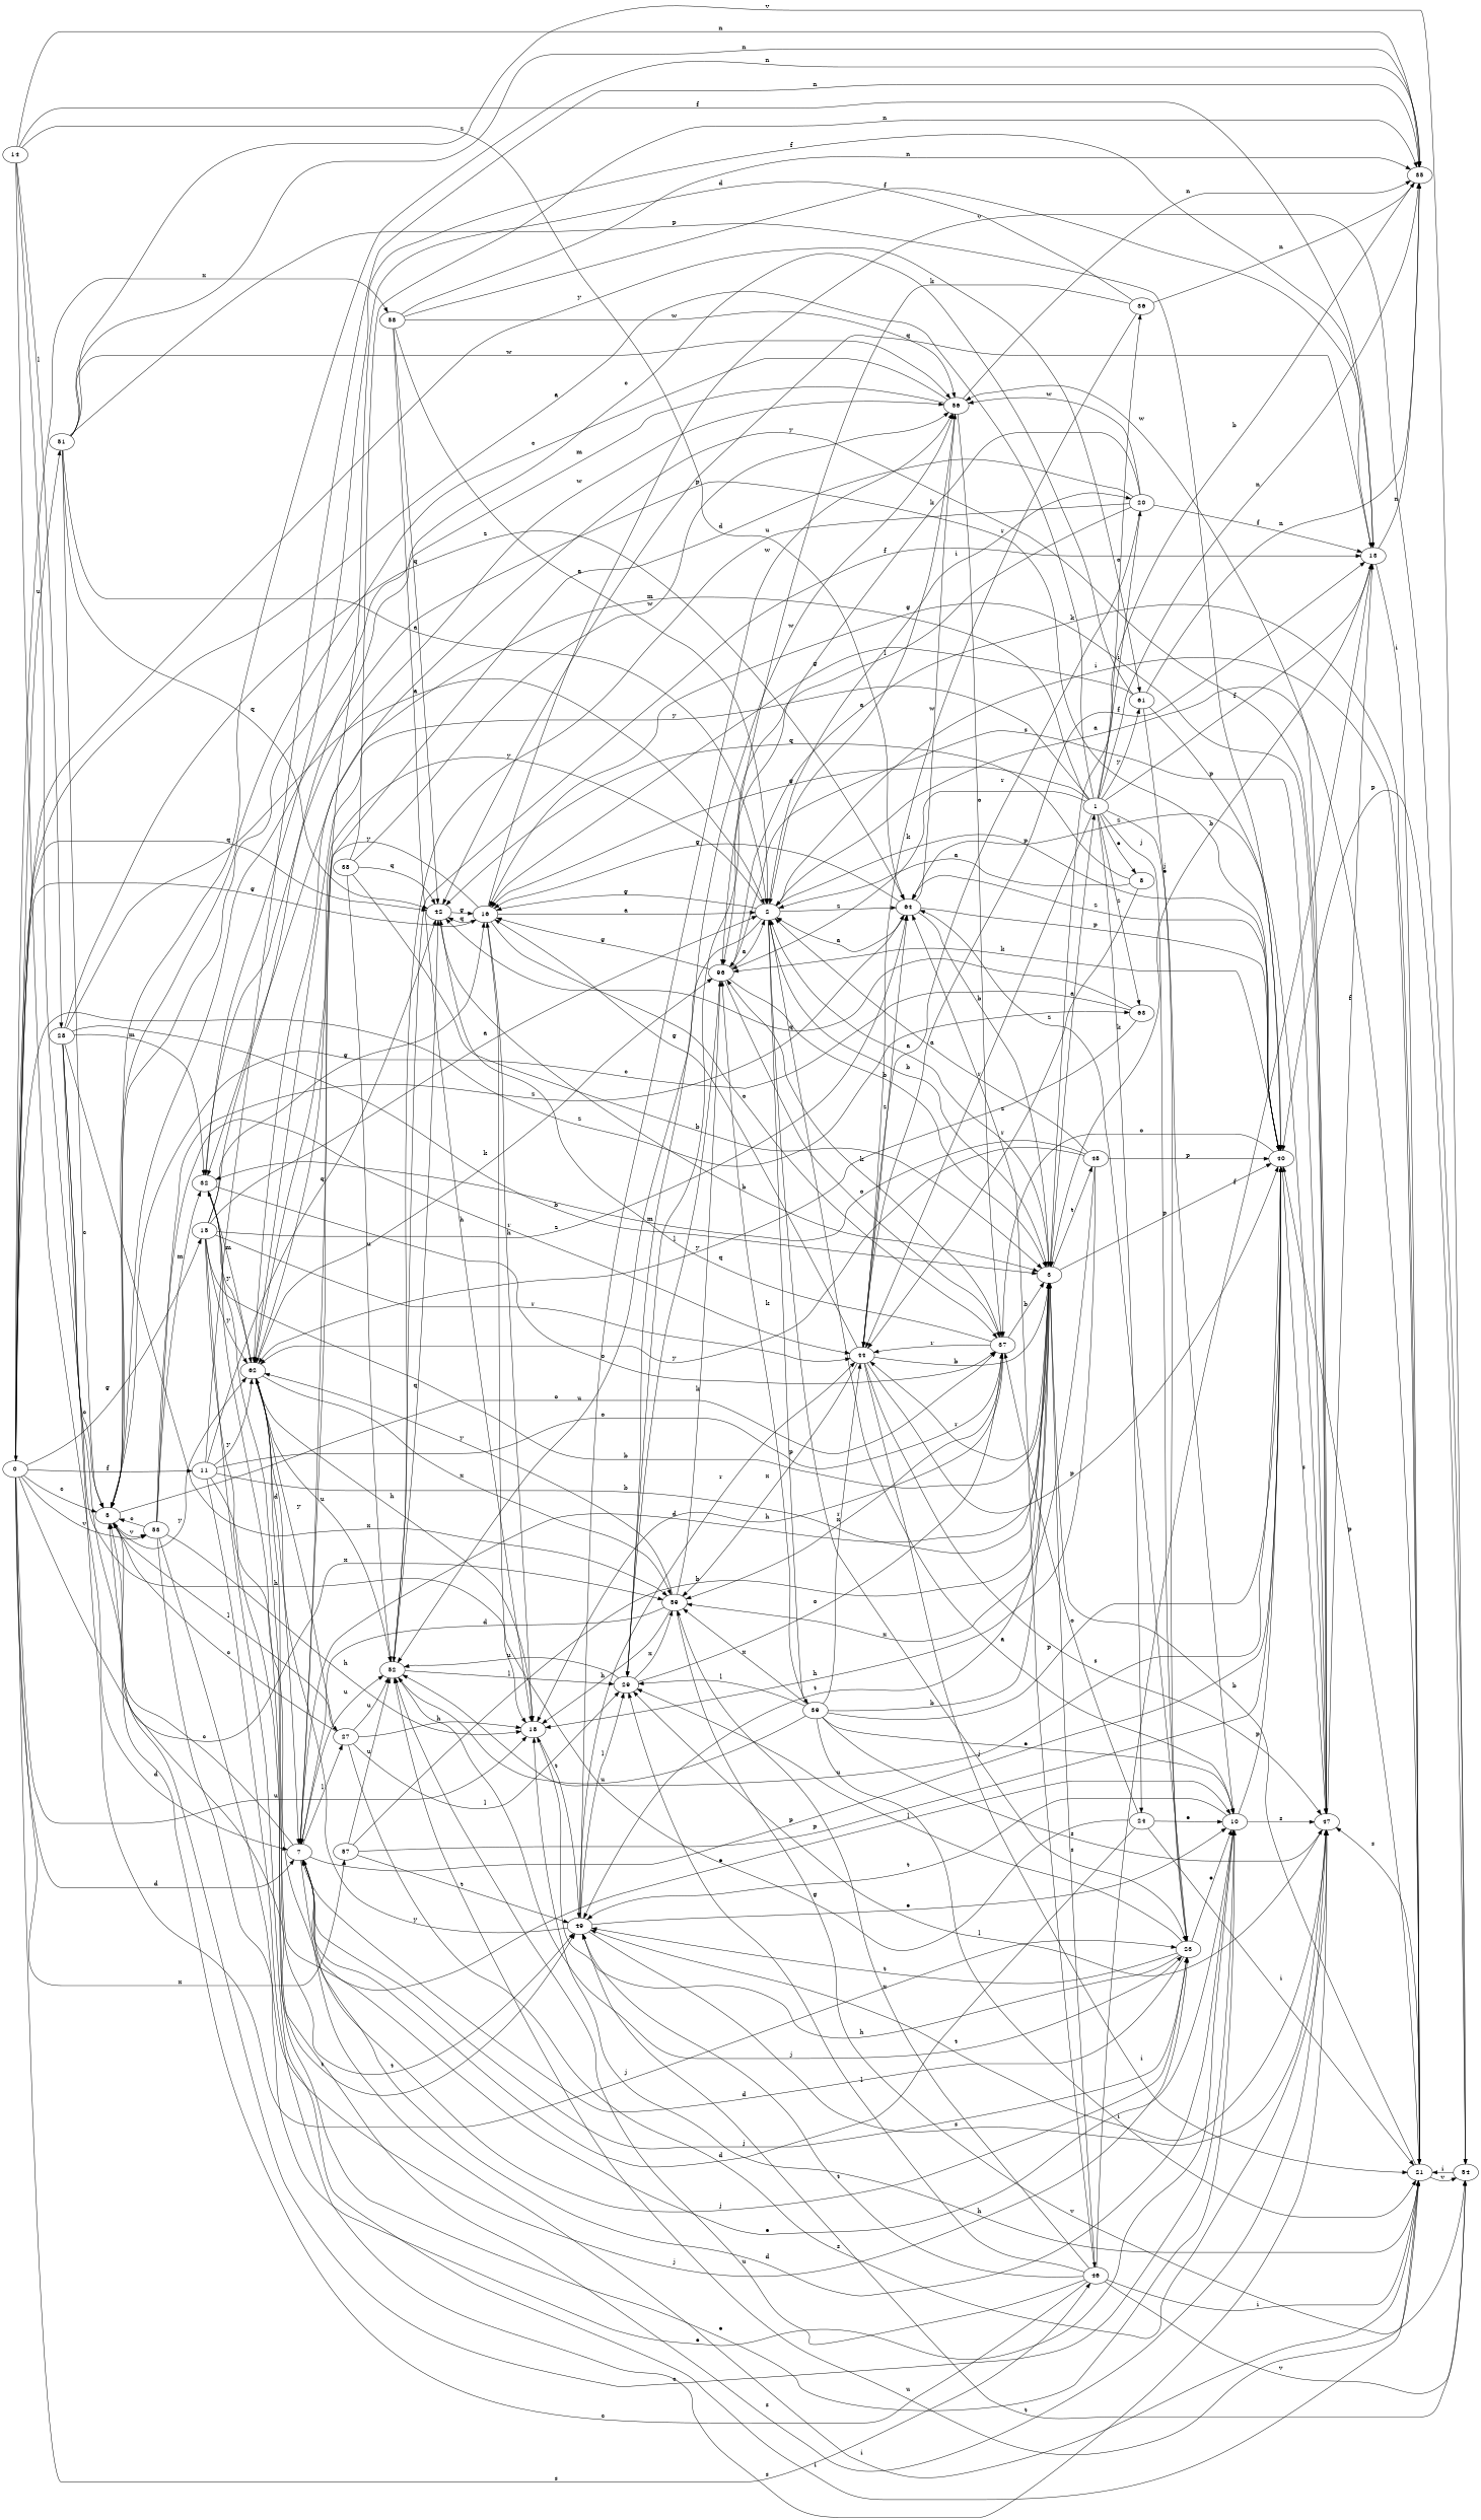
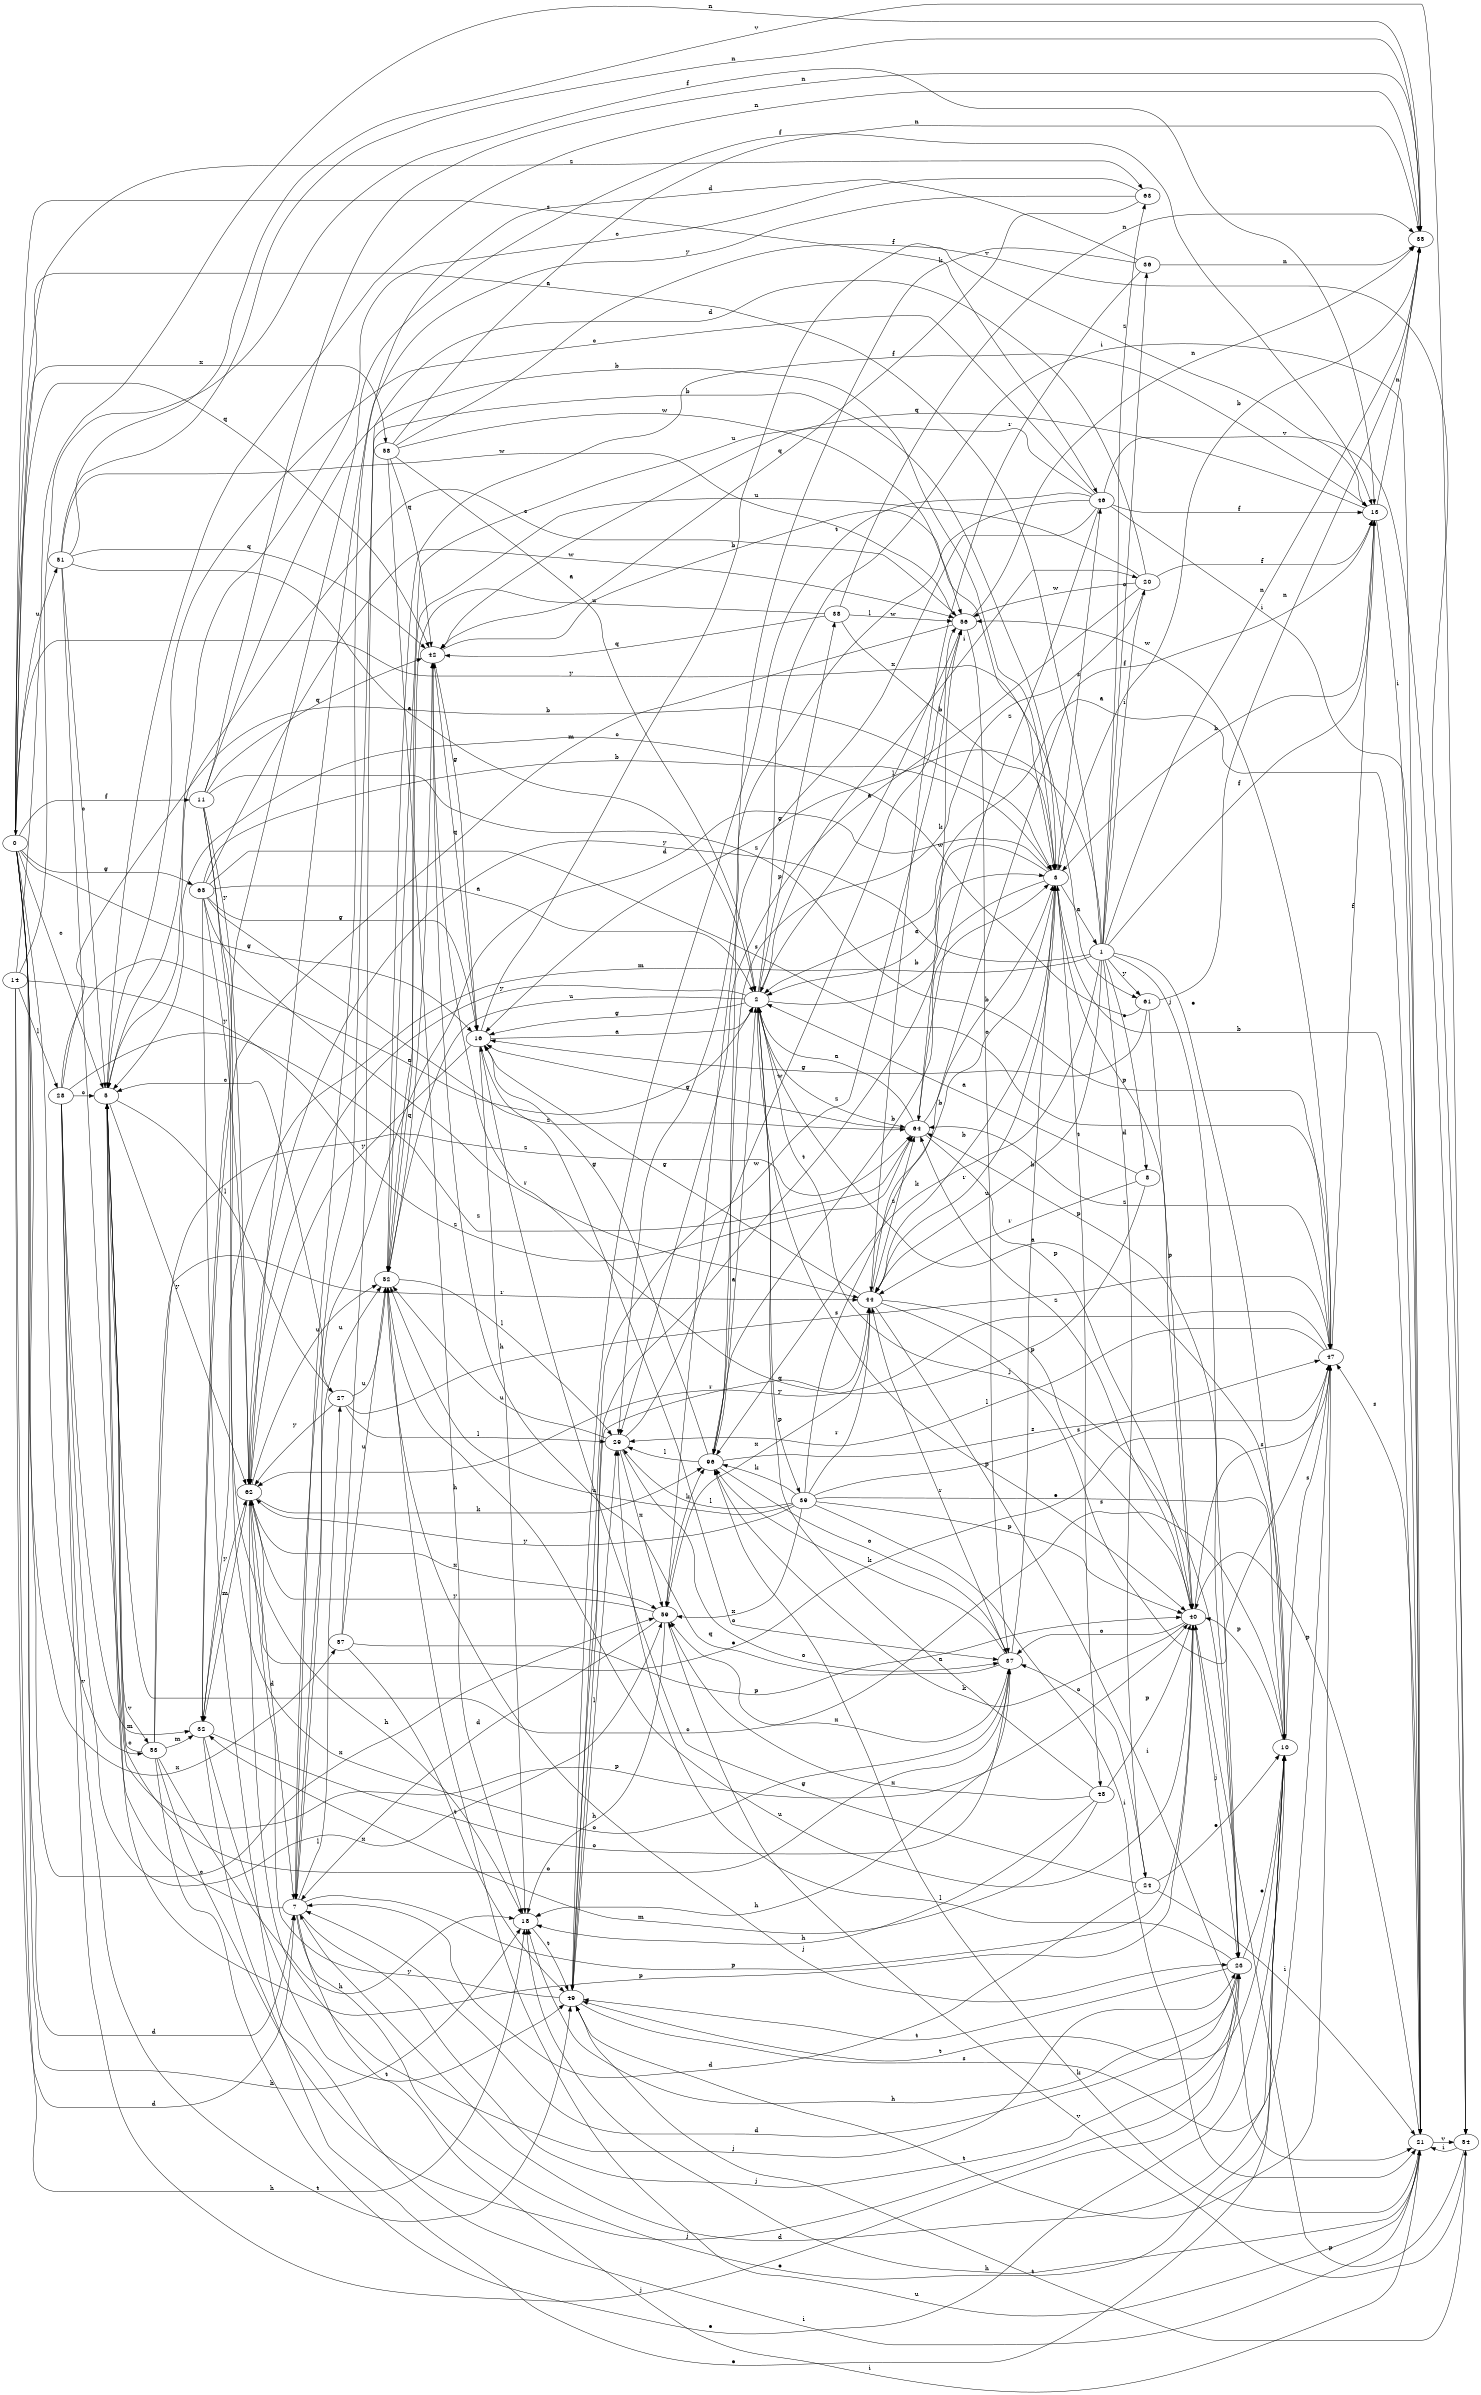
  strict digraph {
    rankdir=LR
    0
    5
    7
    11
-   15
+   15 [label=65]
    18
    42
    46
    51
    53
    57
    58
    59
    61
    63
    16
    35
    62
    40
    27
    37
    10
    23
    21
    52
    3
    47
    14
    13
    64
    28
    44
    2
    56
    49
    54
    29
    32
    n39 [label=96]
    1
    8
    20
    24
    36
    38
    39
    48
    0 -> 5 [label=c]
    0 -> 7 [label=d]
    0 -> 11 [label=f]
    0 -> 15 [label=g]
-   0 -> 18 [label=u]
+   0 -> 18 [label=h]
    0 -> 42 [label=q]
    0 -> 46 [label=s]
    0 -> 51 [label=u]
    0 -> 53 [label=v]
    0 -> 57 [label=x]
    0 -> 58 [label=x]
    0 -> 59 [label=x]
    0 -> 61 [label=y]
    0 -> 63 [label=z]
    0 -> 16 [label=g]
    5 -> 53 [label=v]
    5 -> 35 [label=n]
    5 -> 62 [label=y]
    5 -> 40 [label=p]
    5 -> 27 [label=l]
    5 -> 37 [label=o]
    7 -> 5 [label=c]
    7 -> 40 [label=p]
    7 -> 27 [label=l]
    7 -> 10 [label=e]
    7 -> 23 [label=j]
    7 -> 21 [label=i]
    7 -> 52 [label=u]
    11 -> 42 [label=q]
    11 -> 35 [label=n]
    11 -> 62 [label=y]
    11 -> 37 [label=o]
    11 -> 10 [label=e]
    11 -> 3 [label=b]
-   11 -> 47 [label=s]
+   11 -> 47 [label=z]
    15 -> 16 [label=g]
    15 -> 62 [label=y]
    15 -> 21 [label=i]
    15 -> 3 [label=b]
    15 -> 47 [label=s]
    15 -> 64 [label=z]
    15 -> 44 [label=r]
    15 -> 2 [label=a]
    15 -> 56 [label=w]
    18 -> 49 [label=t]
    42 -> 16 [label=g]
    42 -> 3 [label=b]
    46 -> 5 [label=c]
    46 -> 59 [label=x]
    46 -> 21 [label=i]
    46 -> 52 [label=u]
    46 -> 13 [label=f]
    46 -> 64 [label=z]
    46 -> 49 [label=t]
    46 -> 54 [label=v]
    46 -> 29 [label=l]
    51 -> 5 [label=c]
    51 -> 42 [label=q]
    51 -> 35 [label=n]
    51 -> 40 [label=p]
    51 -> 2 [label=a]
    51 -> 56 [label=w]
    51 -> 54 [label=v]
    53 -> 5 [label=c]
    53 -> 18 [label=h]
    53 -> 10 [label=e]
    53 -> 23 [label=j]
    53 -> 64 [label=z]
    53 -> 44 [label=r]
    53 -> 32 [label=m]
    57 -> 40 [label=p]
    57 -> 52 [label=u]
    57 -> 3 [label=b]
    57 -> 49 [label=t]
    58 -> 18 [label=h]
    58 -> 42 [label=q]
    58 -> 35 [label=n]
    58 -> 13 [label=f]
    58 -> 2 [label=a]
    58 -> 56 [label=w]
    59 -> 7 [label=d]
    59 -> 18 [label=h]
    59 -> 62 [label=y]
    59 -> 54 [label=v]
    59 -> n39 [label=k]
    61 -> 5 [label=c]
    61 -> 16 [label=g]
    61 -> 35 [label=n]
    61 -> 40 [label=p]
-   61 -> 23 [label=j]
+   40 -> 23 [label=j]
    63 -> 5 [label=c]
    63 -> 42 [label=q]
    63 -> 62 [label=y]
    16 -> 18 [label=h]
    16 -> 42 [label=q]
    16 -> 62 [label=y]
    16 -> 37 [label=o]
    16 -> 2 [label=a]
    16 -> 54 [label=v]
    35 -> 3 [label=b]
    62 -> 7 [label=d]
    62 -> 18 [label=h]
    62 -> 59 [label=x]
    62 -> 23 [label=j]
    62 -> 52 [label=u]
    62 -> 32 [label=m]
    62 -> n39 [label=k]
    40 -> 37 [label=o]
    40 -> 52 [label=u]
    40 -> 47 [label=s]
    40 -> 64 [label=z]
    40 -> n39 [label=k]
    27 -> 5 [label=c]
-   27 -> 18 [label=h]
    27 -> 62 [label=y]
    27 -> 52 [label=u]
    27 -> 47 [label=s]
    27 -> 29 [label=l]
    37 -> 18 [label=h]
    37 -> 42 [label=q]
    37 -> 59 [label=x]
    37 -> 3 [label=b]
    37 -> 44 [label=r]
    37 -> n39 [label=k]
    10 -> 5 [label=c]
    10 -> 7 [label=d]
    10 -> 40 [label=p]
    10 -> 47 [label=s]
    10 -> 2 [label=a]
    10 -> 49 [label=t]
    23 -> 7 [label=d]
    23 -> 18 [label=h]
    23 -> 10 [label=e]
-   23 -> 64 [label=z]
+   23 -> 64 [label=p]
    23 -> 49 [label=t]
    23 -> 29 [label=l]
    21 -> 18 [label=h]
    21 -> 40 [label=p]
    21 -> 52 [label=u]
    21 -> 3 [label=b]
    21 -> 47 [label=s]
    21 -> 2 [label=a]
    21 -> 54 [label=v]
    21 -> n39 [label=k]
    52 -> 42 [label=q]
    52 -> 23 [label=j]
    52 -> 13 [label=f]
    52 -> 29 [label=l]
    3 -> 7 [label=d]
    3 -> 46 [label=s]
    3 -> 40 [label=p]
    3 -> 44 [label=r]
    3 -> 2 [label=a]
    3 -> 49 [label=t]
    3 -> 1 [label=a]
    3 -> 48 [label=t]
-   47 -> 16 [label=g]
    47 -> 62 [label=y]
    47 -> 13 [label=f]
    47 -> 64 [label=z]
    47 -> 56 [label=w]
    47 -> 49 [label=t]
    47 -> 29 [label=l]
    14 -> 7 [label=d]
    14 -> 18 [label=h]
    14 -> 35 [label=n]
    14 -> 13 [label=f]
    14 -> 64 [label=z]
    14 -> 28 [label=l]
    13 -> 42 [label=q]
    13 -> 35 [label=n]
    13 -> 21 [label=i]
    13 -> 3 [label=b]
    64 -> 16 [label=g]
    64 -> 40 [label=p]
    64 -> 3 [label=b]
    64 -> 2 [label=a]
    64 -> 56 [label=w]
    28 -> 5 [label=c]
    28 -> 59 [label=x]
    28 -> 23 [label=j]
    28 -> 3 [label=b]
    28 -> 64 [label=z]
    28 -> 2 [label=a]
    28 -> 49 [label=t]
    28 -> 32 [label=m]
    44 -> 59 [label=x]
    44 -> 16 [label=g]
    44 -> 40 [label=p]
    44 -> 21 [label=i]
    44 -> 3 [label=b]
    44 -> 47 [label=s]
    44 -> 13 [label=f]
    44 -> 64 [label=z]
    2 -> 16 [label=g]
    2 -> 62 [label=y]
    2 -> 40 [label=p]
    2 -> 23 [label=j]
    2 -> 21 [label=i]
    2 -> 52 [label=u]
    2 -> 3 [label=b]
    2 -> 64 [label=z]
    2 -> 20 [label=i]
+   2 -> 38 [label=p]
    2 -> 39 [label=p]
    56 -> 5 [label=c]
    56 -> 35 [label=n]
    56 -> 37 [label=o]
    56 -> 2 [label=a]
    56 -> 32 [label=m]
    49 -> 62 [label=y]
-   49 -> 10 [label=e]
    49 -> 47 [label=s]
    49 -> 44 [label=r]
    49 -> 56 [label=w]
    49 -> 29 [label=l]
    54 -> 40 [label=p]
    54 -> 21 [label=i]
    54 -> 49 [label=t]
    29 -> 59 [label=x]
    29 -> 37 [label=o]
    29 -> 52 [label=u]
    29 -> 56 [label=w]
    32 -> 62 [label=y]
    32 -> 37 [label=o]
    32 -> 10 [label=e]
    32 -> 13 [label=f]
    32 -> 49 [label=t]
    n39 -> 16 [label=g]
    n39 -> 37 [label=o]
    n39 -> 3 [label=b]
    n39 -> 47 [label=s]
    n39 -> 2 [label=a]
    n39 -> 29 [label=l]
    1 -> 0 [label=a]
    1 -> 61 [label=y]
    1 -> 63 [label=z]
    1 -> 16 [label=g]
    1 -> 35 [label=n]
    1 -> 62 [label=y]
    1 -> 10 [label=e]
    1 -> 23 [label=j]
    1 -> 13 [label=f]
-   1 -> 44 [label=r]
+   1 -> 44 [label=u]
    1 -> 32 [label=m]
    1 -> n39 [label=k]
    1 -> 8 [label=e]
    1 -> 20 [label=i]
-   1 -> 24 [label=k]
+   1 -> 24 [label=d]
    1 -> 36 [label=o]
    8 -> 42 [label=q]
    8 -> 44 [label=r]
    8 -> 2 [label=a]
    20 -> 7 [label=d]
    20 -> 52 [label=u]
    20 -> 13 [label=f]
-   20 -> 44 [label=r]
    20 -> 56 [label=w]
    20 -> 29 [label=l]
    20 -> n39 [label=k]
    24 -> 7 [label=d]
    24 -> 16 [label=g]
    24 -> 37 [label=o]
    24 -> 10 [label=e]
    24 -> 21 [label=i]
    36 -> 7 [label=d]
    36 -> 35 [label=n]
    36 -> 44 [label=r]
    36 -> n39 [label=k]
    38 -> 42 [label=q]
    38 -> 35 [label=n]
    38 -> 52 [label=u]
    38 -> 3 [label=b]
    38 -> 56 [label=w]
    39 -> 59 [label=x]
-   48 -> 62 [label=y]
+   39 -> 62 [label=y]
    39 -> 40 [label=p]
    39 -> 10 [label=e]
    39 -> 21 [label=i]
    39 -> 52 [label=u]
    39 -> 3 [label=b]
    39 -> 47 [label=s]
    39 -> 44 [label=r]
    39 -> 29 [label=l]
    39 -> n39 [label=k]
    48 -> 18 [label=h]
    48 -> 59 [label=x]
    48 -> 40 [label=p]
    48 -> 2 [label=a]
    48 -> 32 [label=m]
  }
